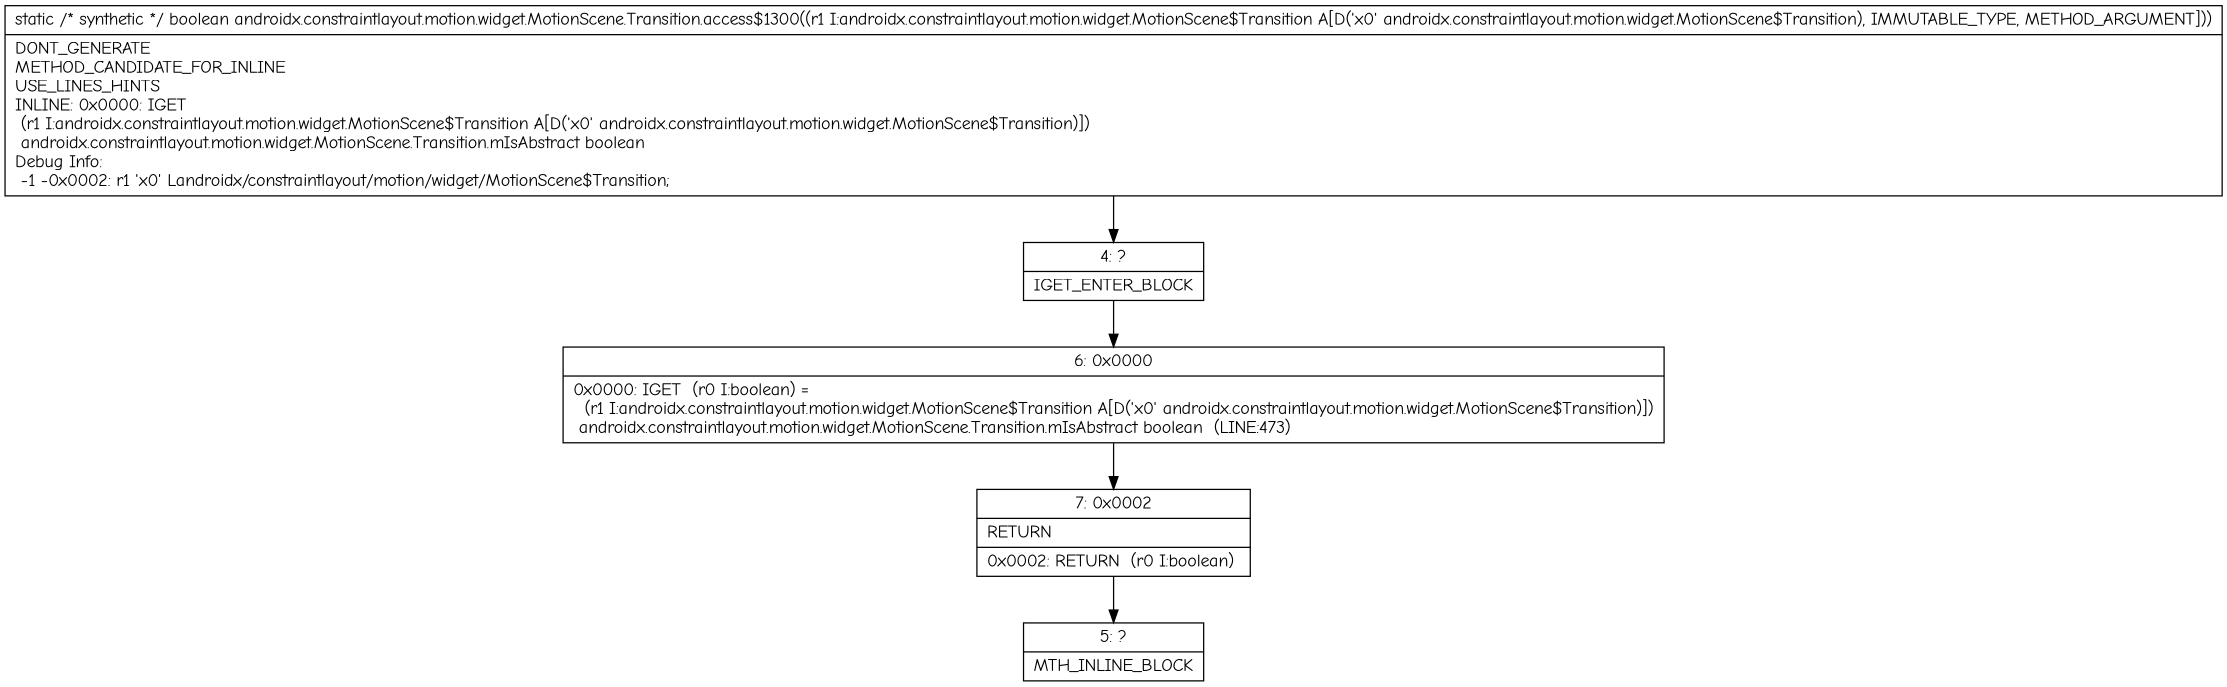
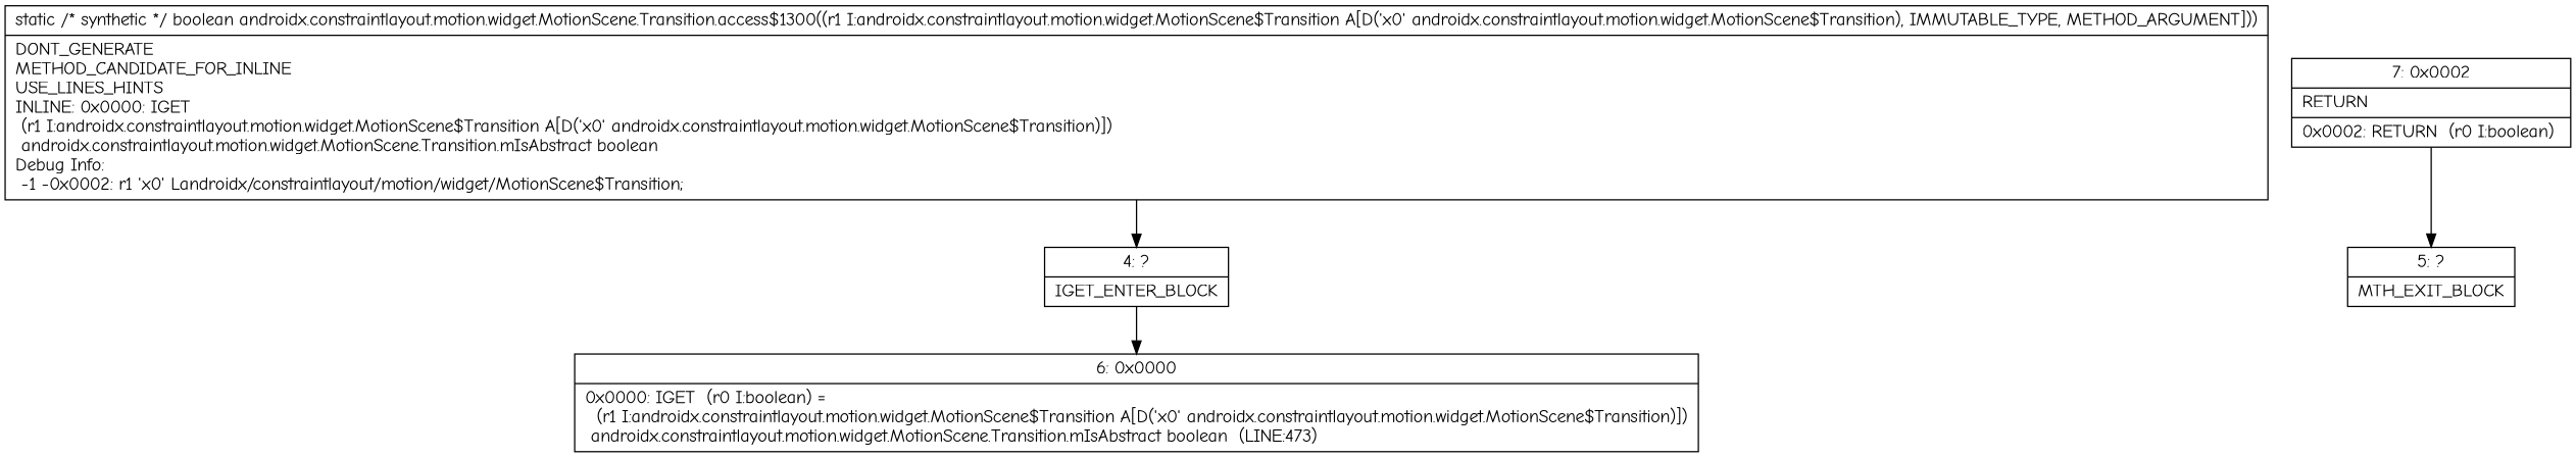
  digraph {
    fontname="Comic Neue"
    node [fontname="Comic Neue" shape=record]
    edge [fontname="Comic Neue"]
    n1 [label="{4\:\ ?|IGET_ENTER_BLOCK\l}"]
    n2 [label="{6\:\ 0x0000|0x0000: IGET  (r0 I:boolean) = \l  (r1 I:androidx.constraintlayout.motion.widget.MotionScene$Transition A[D('x0' androidx.constraintlayout.motion.widget.MotionScene$Transition)])\l androidx.constraintlayout.motion.widget.MotionScene.Transition.mIsAbstract boolean  (LINE:473)\l}"]
    n3 [label="{7\:\ 0x0002|RETURN\l|0x0002: RETURN  (r0 I:boolean) \l}"]
-   n4 [label="{5\:\ ?|MTH_INLINE_BLOCK\l}"]
+   n4 [label="{5\:\ ?|MTH_EXIT_BLOCK\l}"]
    n5 [label="{static \/* synthetic *\/ boolean androidx.constraintlayout.motion.widget.MotionScene.Transition.access$1300((r1 I:androidx.constraintlayout.motion.widget.MotionScene$Transition A[D('x0' androidx.constraintlayout.motion.widget.MotionScene$Transition), IMMUTABLE_TYPE, METHOD_ARGUMENT]))  | DONT_GENERATE\lMETHOD_CANDIDATE_FOR_INLINE\lUSE_LINES_HINTS\lINLINE: 0x0000: IGET  \l  (r1 I:androidx.constraintlayout.motion.widget.MotionScene$Transition A[D('x0' androidx.constraintlayout.motion.widget.MotionScene$Transition)])\l androidx.constraintlayout.motion.widget.MotionScene.Transition.mIsAbstract boolean\lDebug Info:\l  \-1 \-0x0002: r1 'x0' Landroidx\/constraintlayout\/motion\/widget\/MotionScene$Transition;\l}"]
    n1 -> n2
-   n2 -> n3
    n3 -> n4
    n5 -> n1
  }
